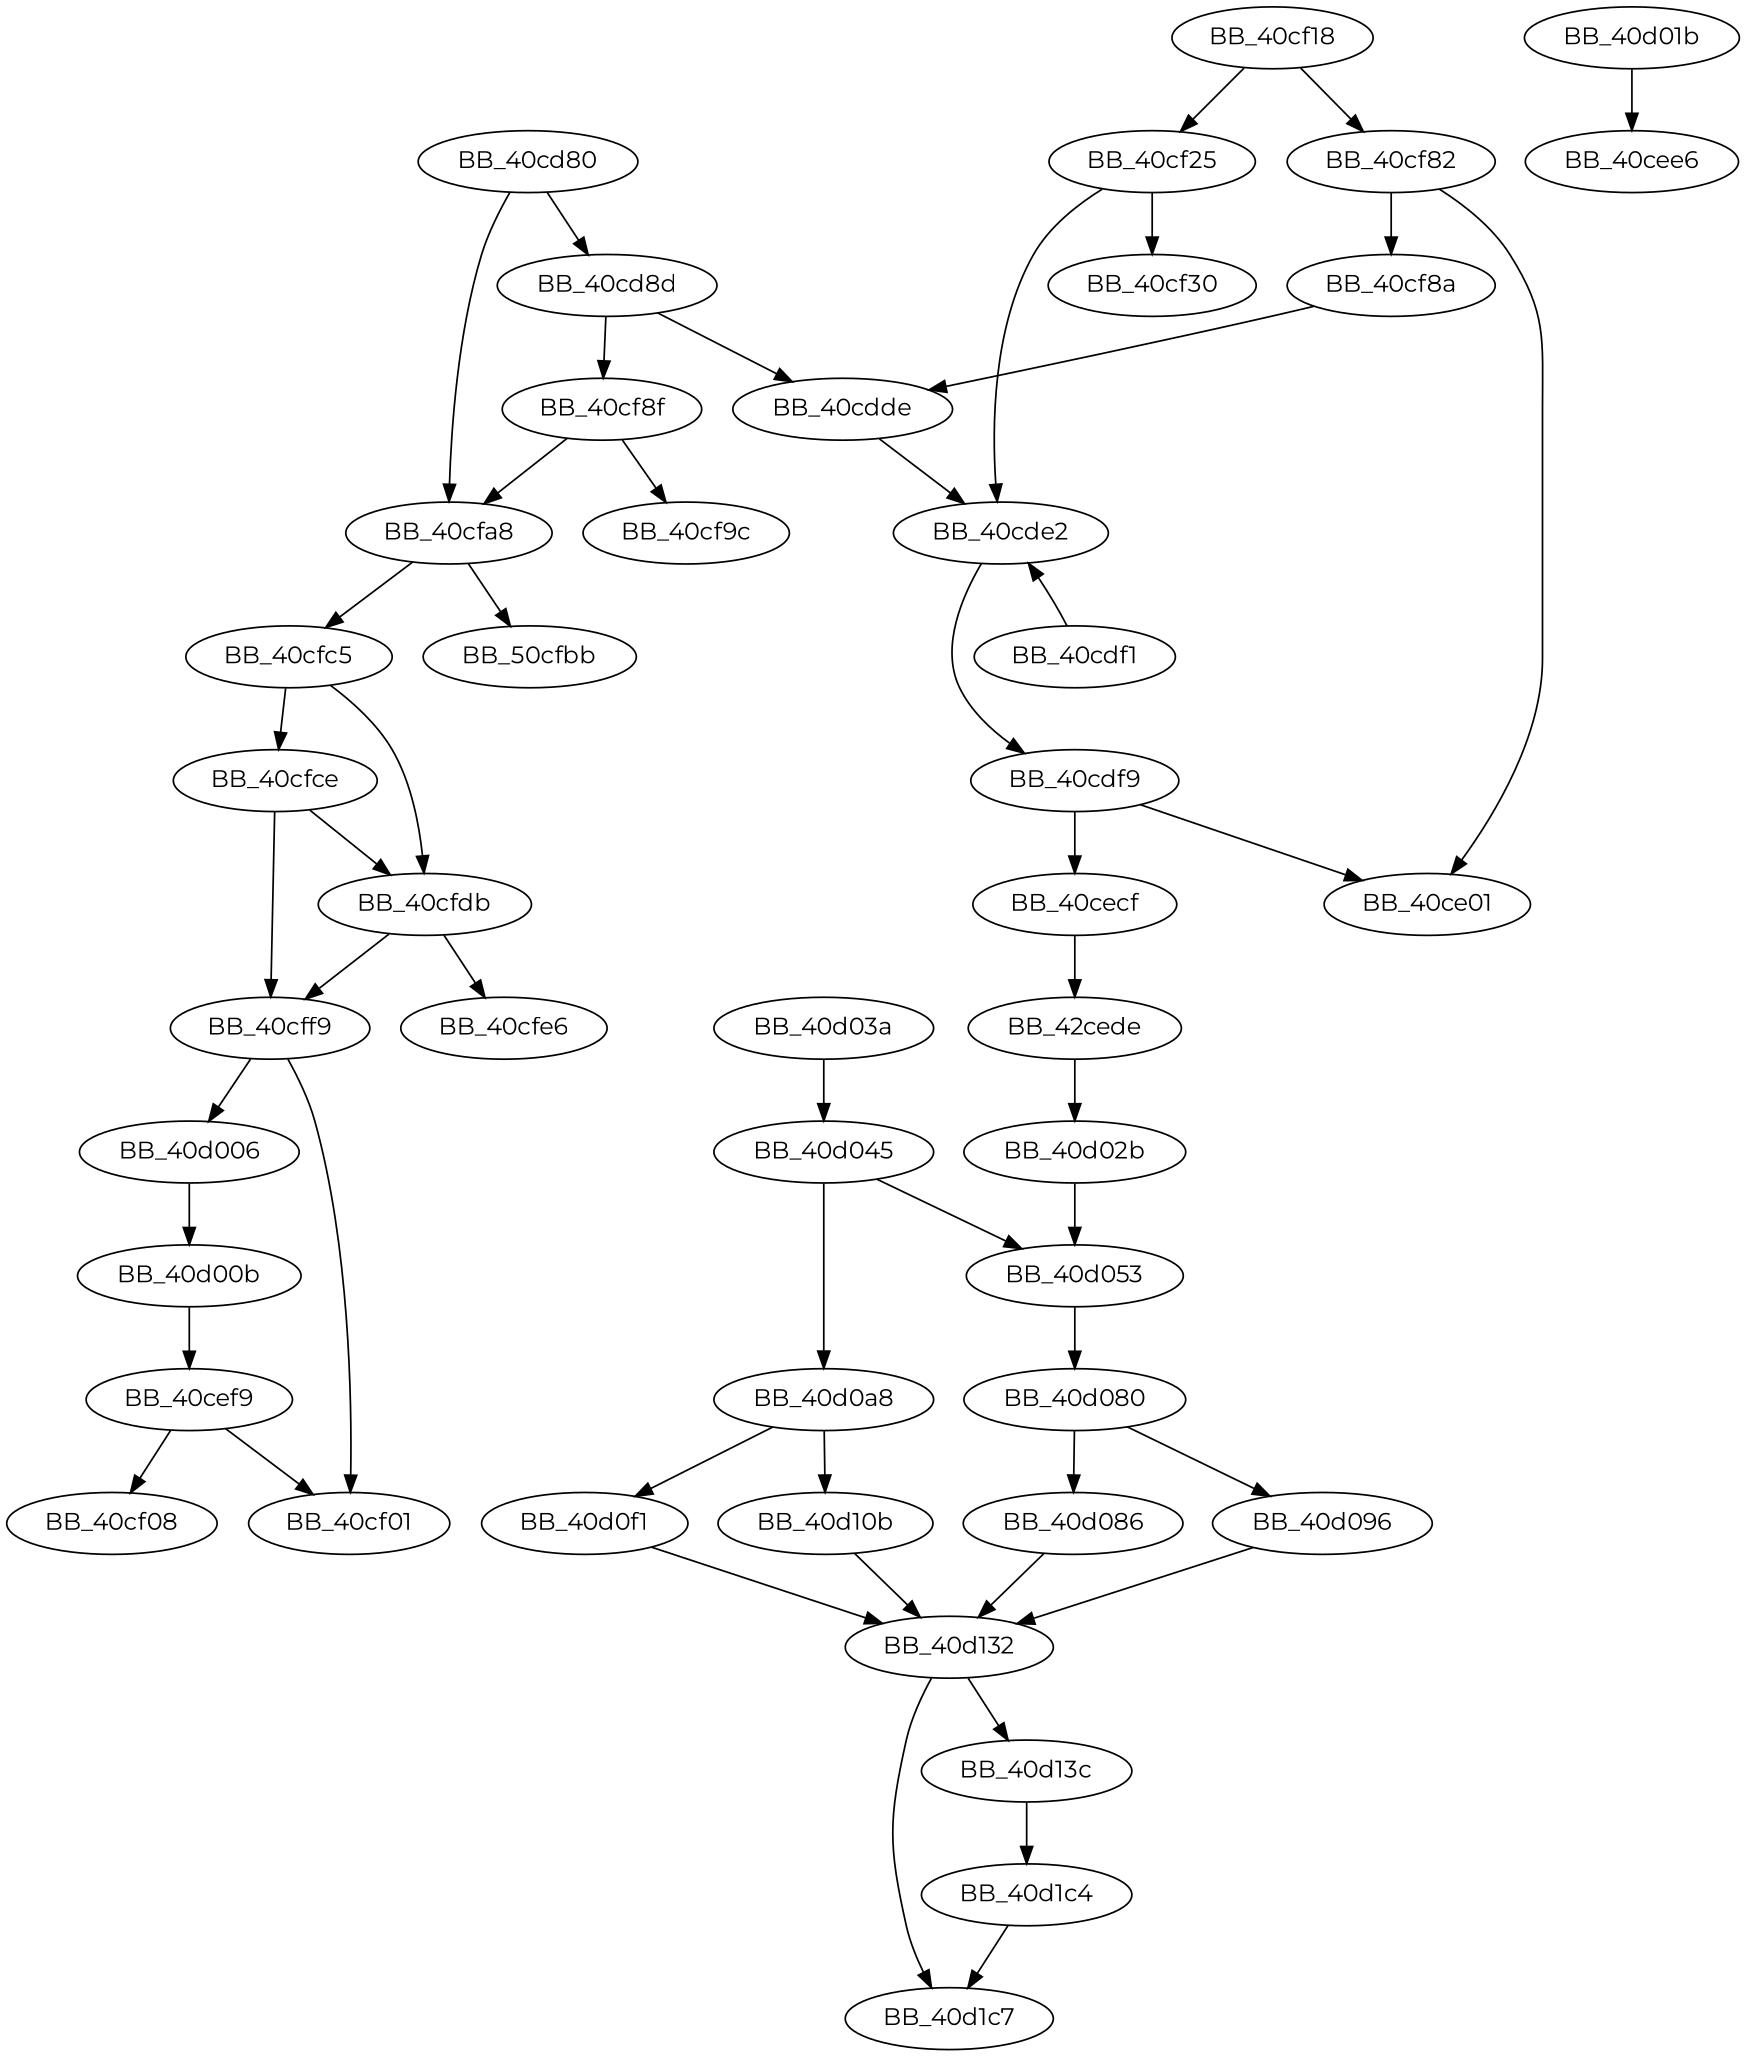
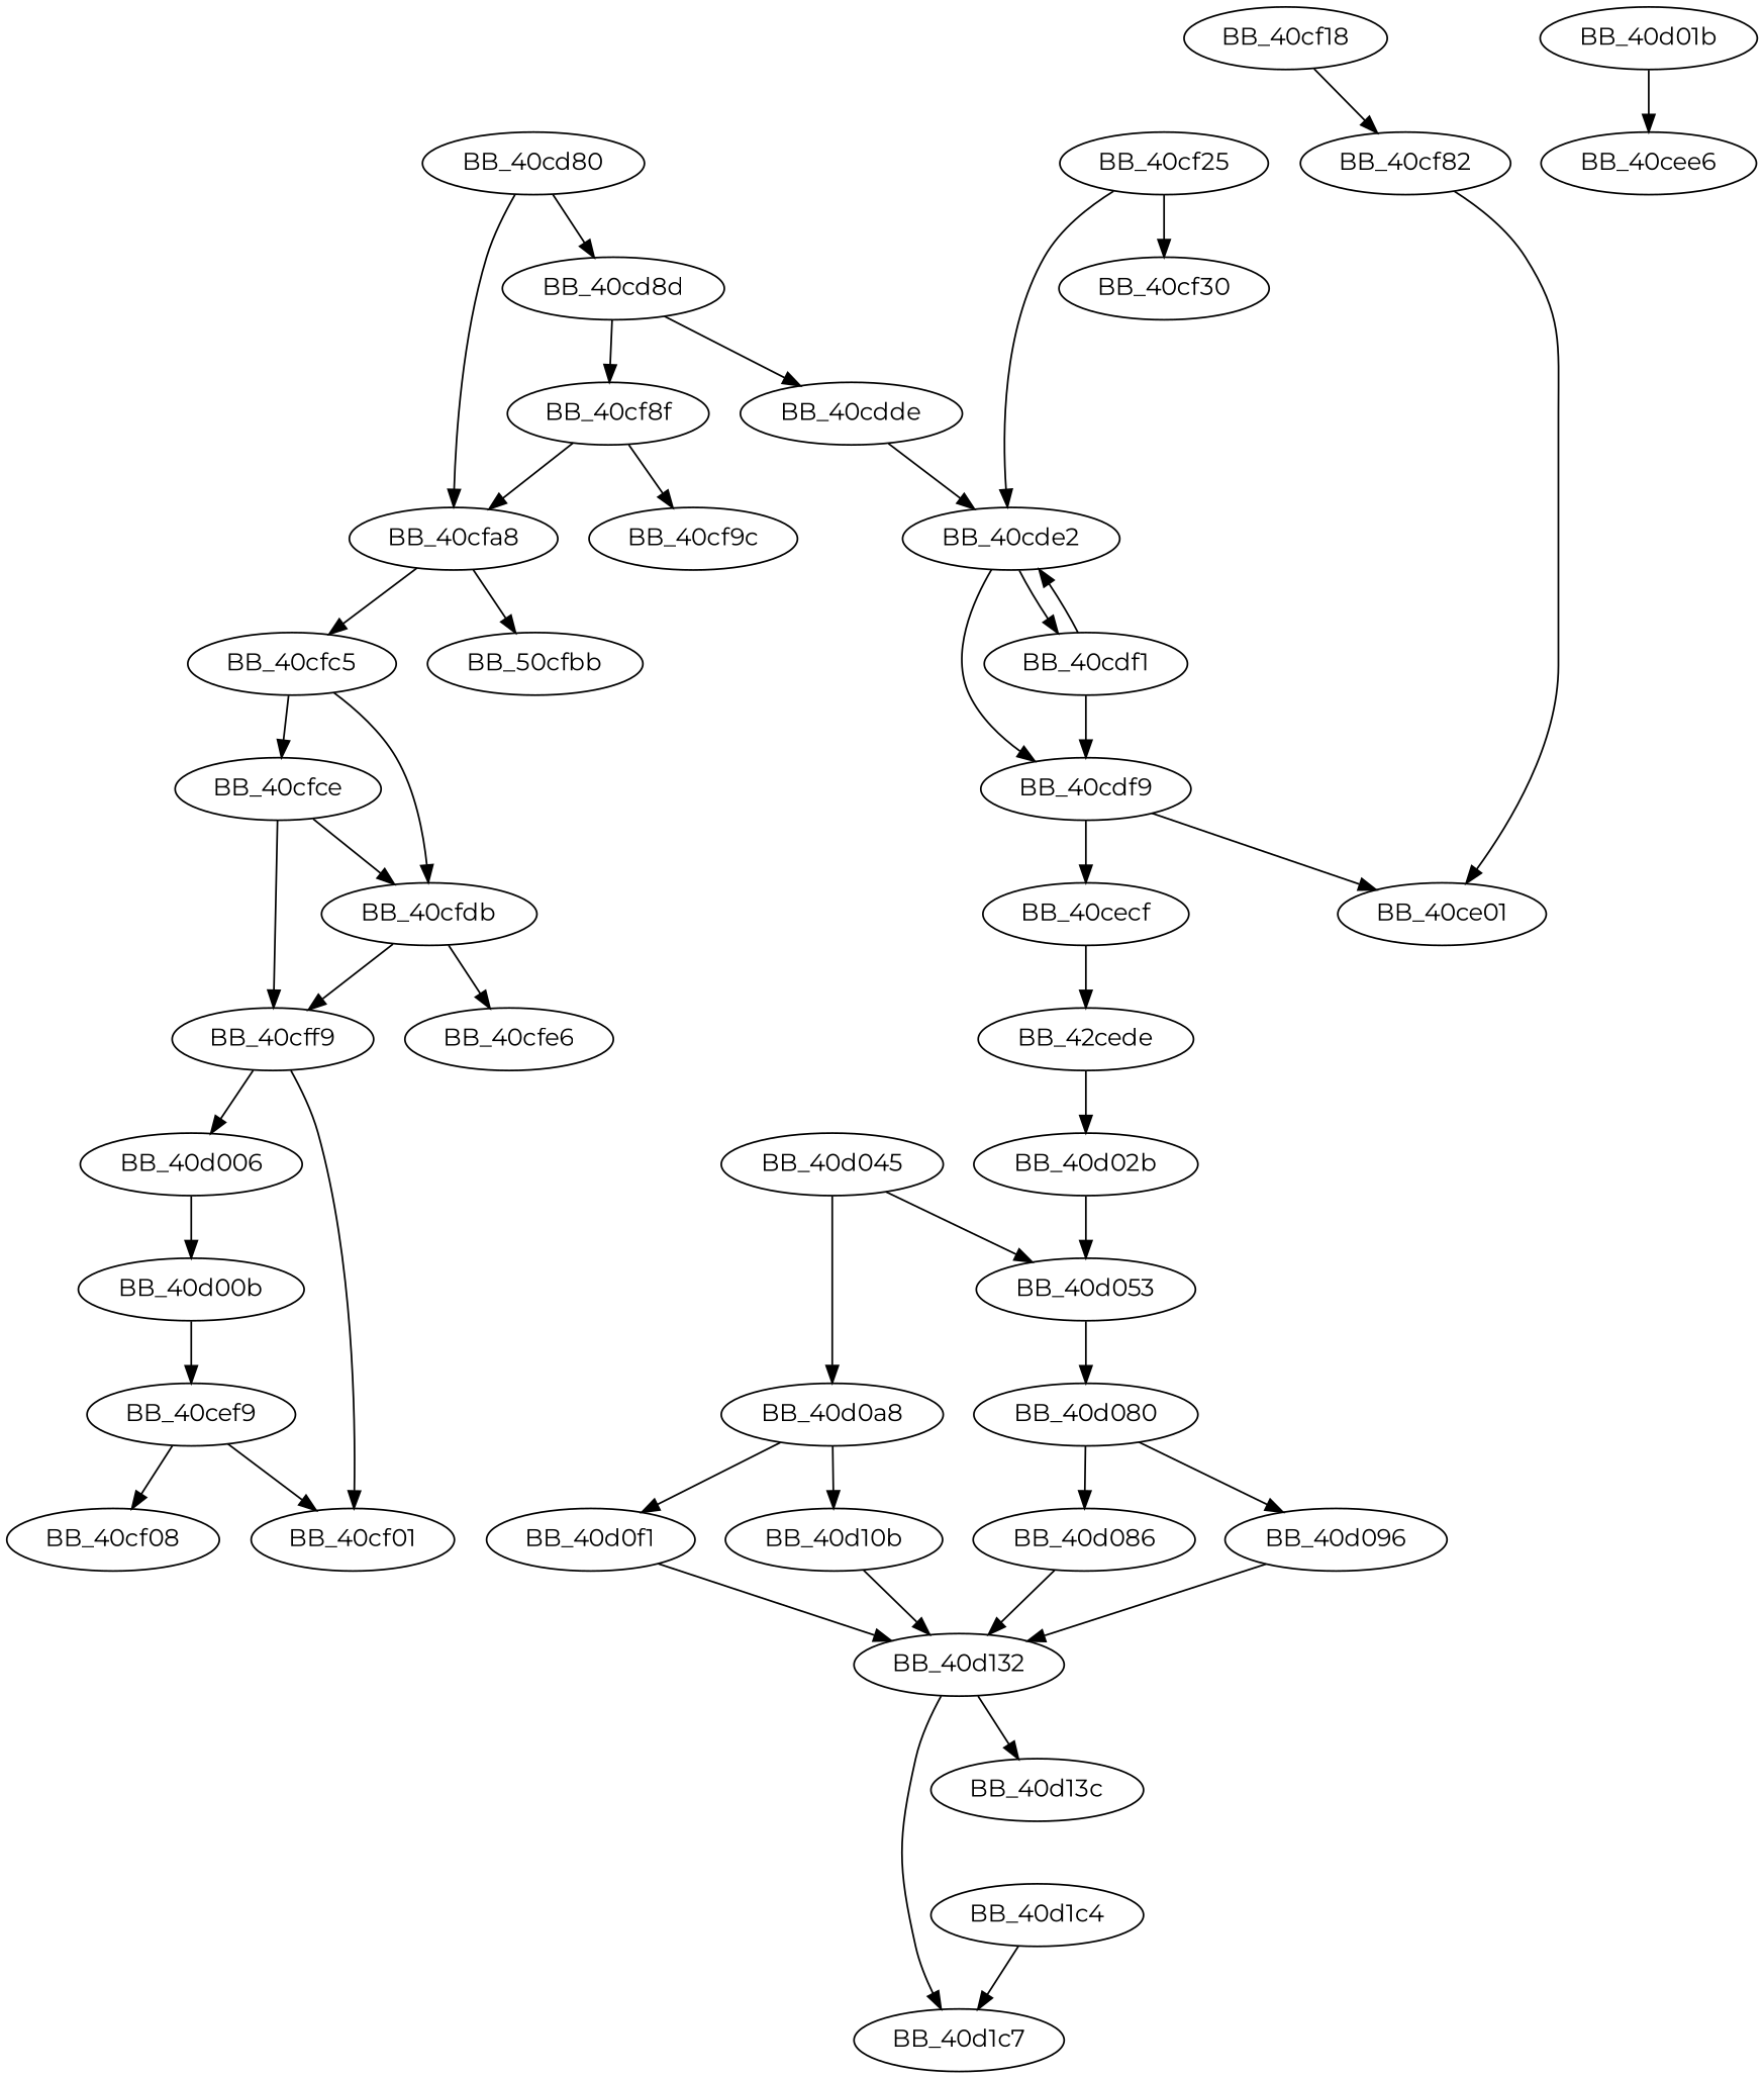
  digraph {
    fontname=Montserrat
    node [fontname=Montserrat]
    edge [fontname=Montserrat]
    BB_40cd80
    BB_40cd8d
    BB_40cfa8
    BB_40cf8f
    BB_40cdde
    BB_40cf9c
    BB_40cde2
    n8 [label=BB_50cfbb]
    BB_40cfc5
    BB_40cdf1
    BB_40cdf9
    BB_40ce01
    BB_40cecf
    n14 [label=BB_42cede]
    BB_40d02b
    BB_40d053
-   BB_40d03a
    BB_40d045
    BB_40d080
    BB_40cef9
    BB_40cf01
    BB_40cf08
    BB_40cf18
    BB_40cf25
    BB_40cf82
    BB_40cf30
-   BB_40cf8a
    BB_40cfce
    BB_40cfdb
    BB_40cff9
    BB_40d006
    BB_40cfe6
    BB_40d00b
    BB_40d01b
    BB_40cee6
    BB_40d0a8
    BB_40d086
    n38 [label=BB_40d096]
    BB_40d0f1
    BB_40d10b
    BB_40d132
    BB_40d13c
    BB_40d1c7
    BB_40d1c4
    BB_40cd80 -> BB_40cd8d
    BB_40cd80 -> BB_40cfa8
    BB_40cd8d -> BB_40cf8f
    BB_40cd8d -> BB_40cdde
    BB_40cfa8 -> n8
    BB_40cfa8 -> BB_40cfc5
    BB_40cf8f -> BB_40cfa8
    BB_40cf8f -> BB_40cf9c
    BB_40cdde -> BB_40cde2
+   BB_40cde2 -> BB_40cdf1
    BB_40cde2 -> BB_40cdf9
    BB_40cfc5 -> BB_40cfce
    BB_40cfc5 -> BB_40cfdb
    BB_40cdf1 -> BB_40cde2
+   BB_40cdf1 -> BB_40cdf9
    BB_40cdf9 -> BB_40ce01
    BB_40cdf9 -> BB_40cecf
    BB_40cecf -> n14
    n14 -> BB_40d02b
    BB_40d02b -> BB_40d053
    BB_40d053 -> BB_40d080
-   BB_40d03a -> BB_40d045
    BB_40d045 -> BB_40d053
    BB_40d045 -> BB_40d0a8
    BB_40d080 -> BB_40d086
    BB_40d080 -> n38
    BB_40cef9 -> BB_40cf01
    BB_40cef9 -> BB_40cf08
-   BB_40cf18 -> BB_40cf25
    BB_40cf18 -> BB_40cf82
    BB_40cf25 -> BB_40cde2
    BB_40cf25 -> BB_40cf30
    BB_40cf82 -> BB_40ce01
-   BB_40cf82 -> BB_40cf8a
-   BB_40cf8a -> BB_40cdde
    BB_40cfce -> BB_40cfdb
    BB_40cfce -> BB_40cff9
    BB_40cfdb -> BB_40cff9
    BB_40cfdb -> BB_40cfe6
    BB_40cff9 -> BB_40cf01
    BB_40cff9 -> BB_40d006
    BB_40d006 -> BB_40d00b
    BB_40d00b -> BB_40cef9
    BB_40d01b -> BB_40cee6
    BB_40d0a8 -> BB_40d0f1
    BB_40d0a8 -> BB_40d10b
    BB_40d086 -> BB_40d132
    n38 -> BB_40d132
    BB_40d0f1 -> BB_40d132
    BB_40d10b -> BB_40d132
    BB_40d132 -> BB_40d13c
    BB_40d132 -> BB_40d1c7
-   BB_40d13c -> BB_40d1c4
    BB_40d1c4 -> BB_40d1c7
  }
